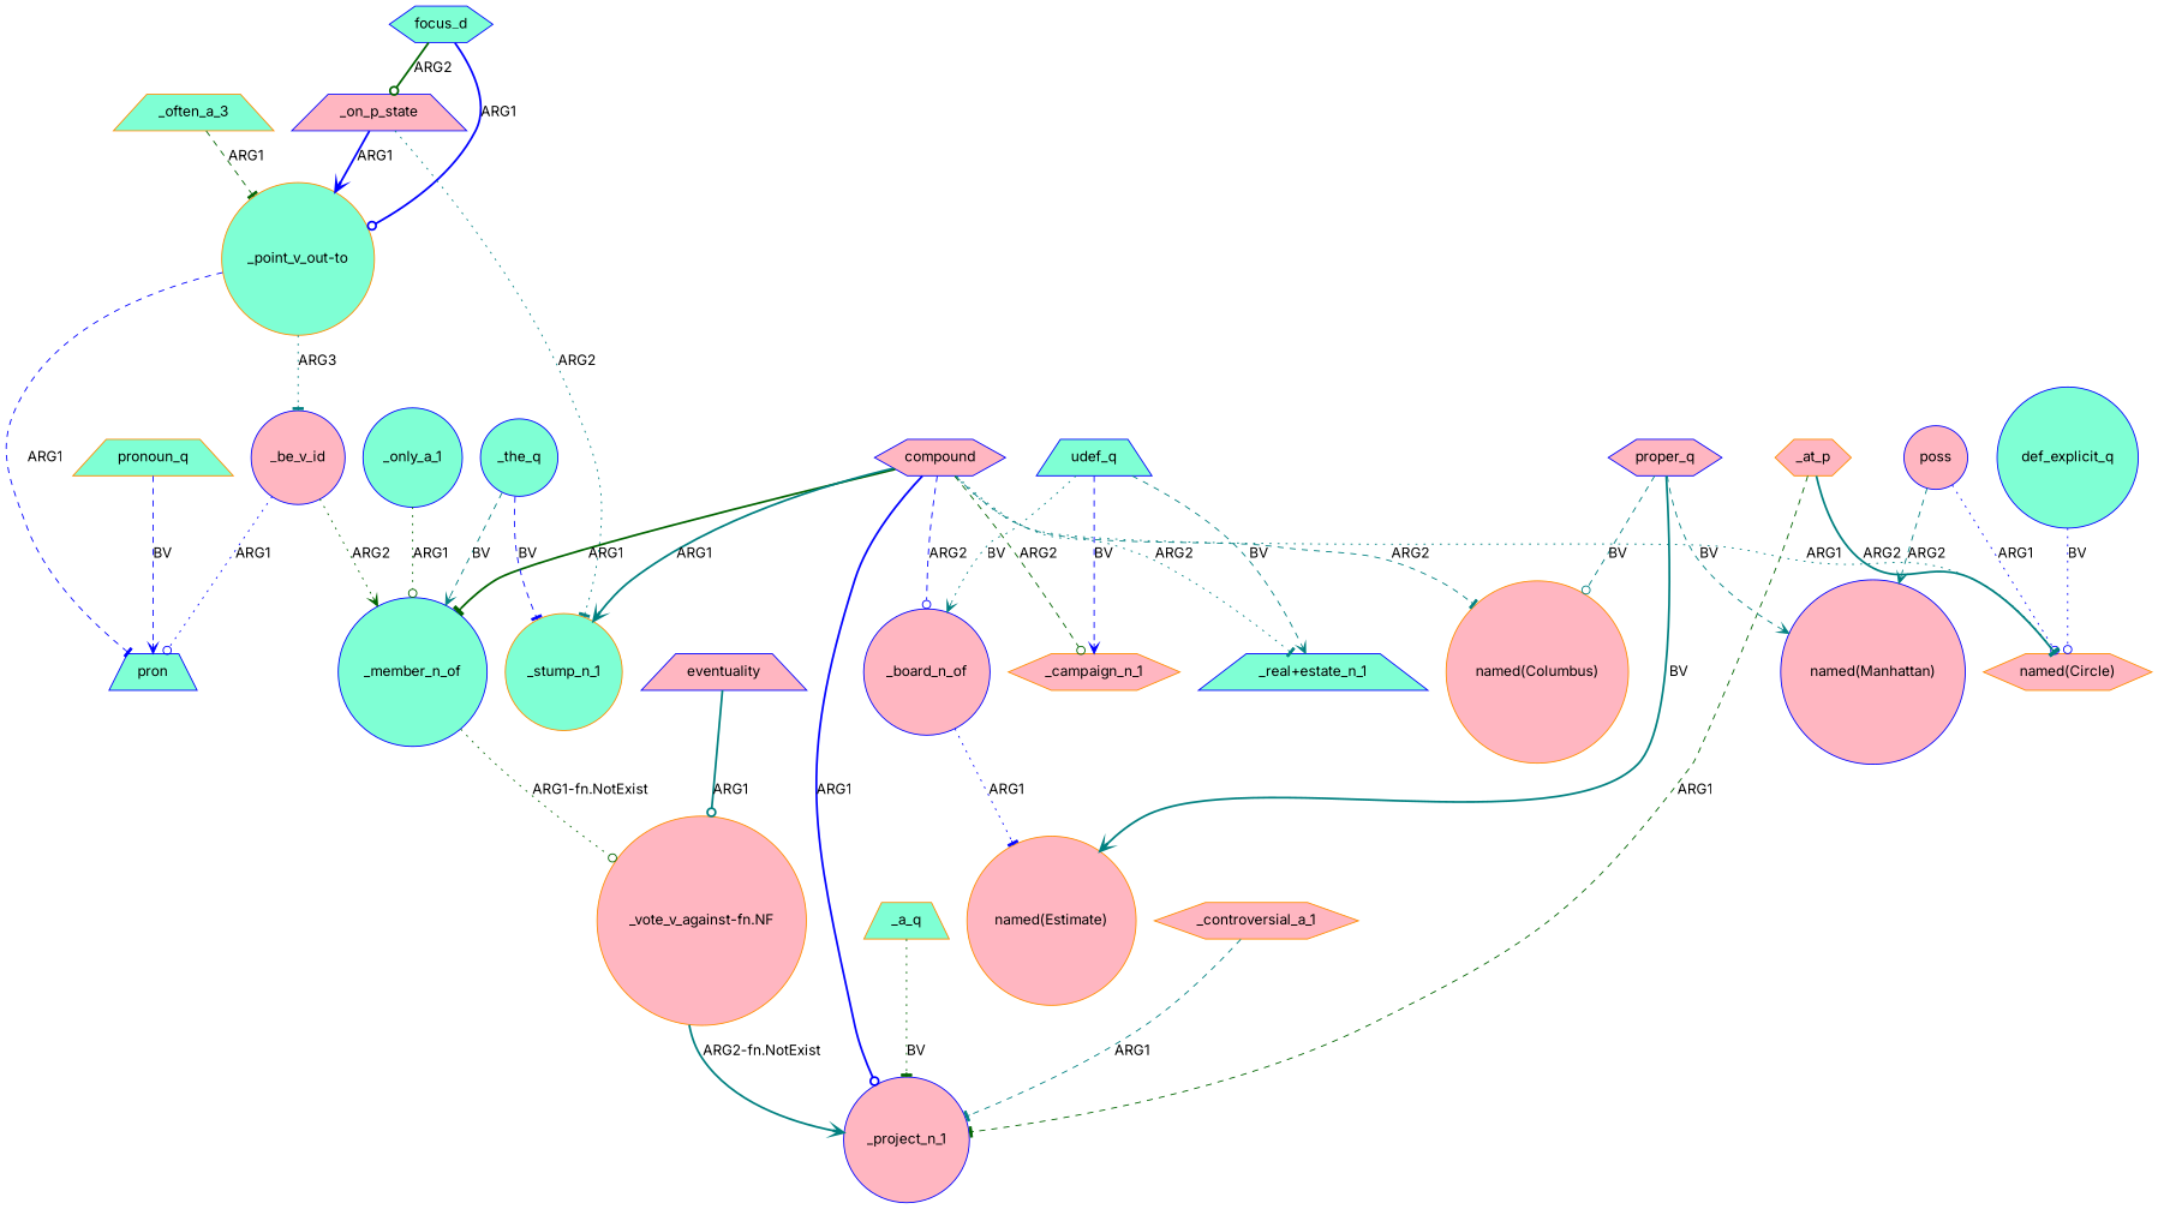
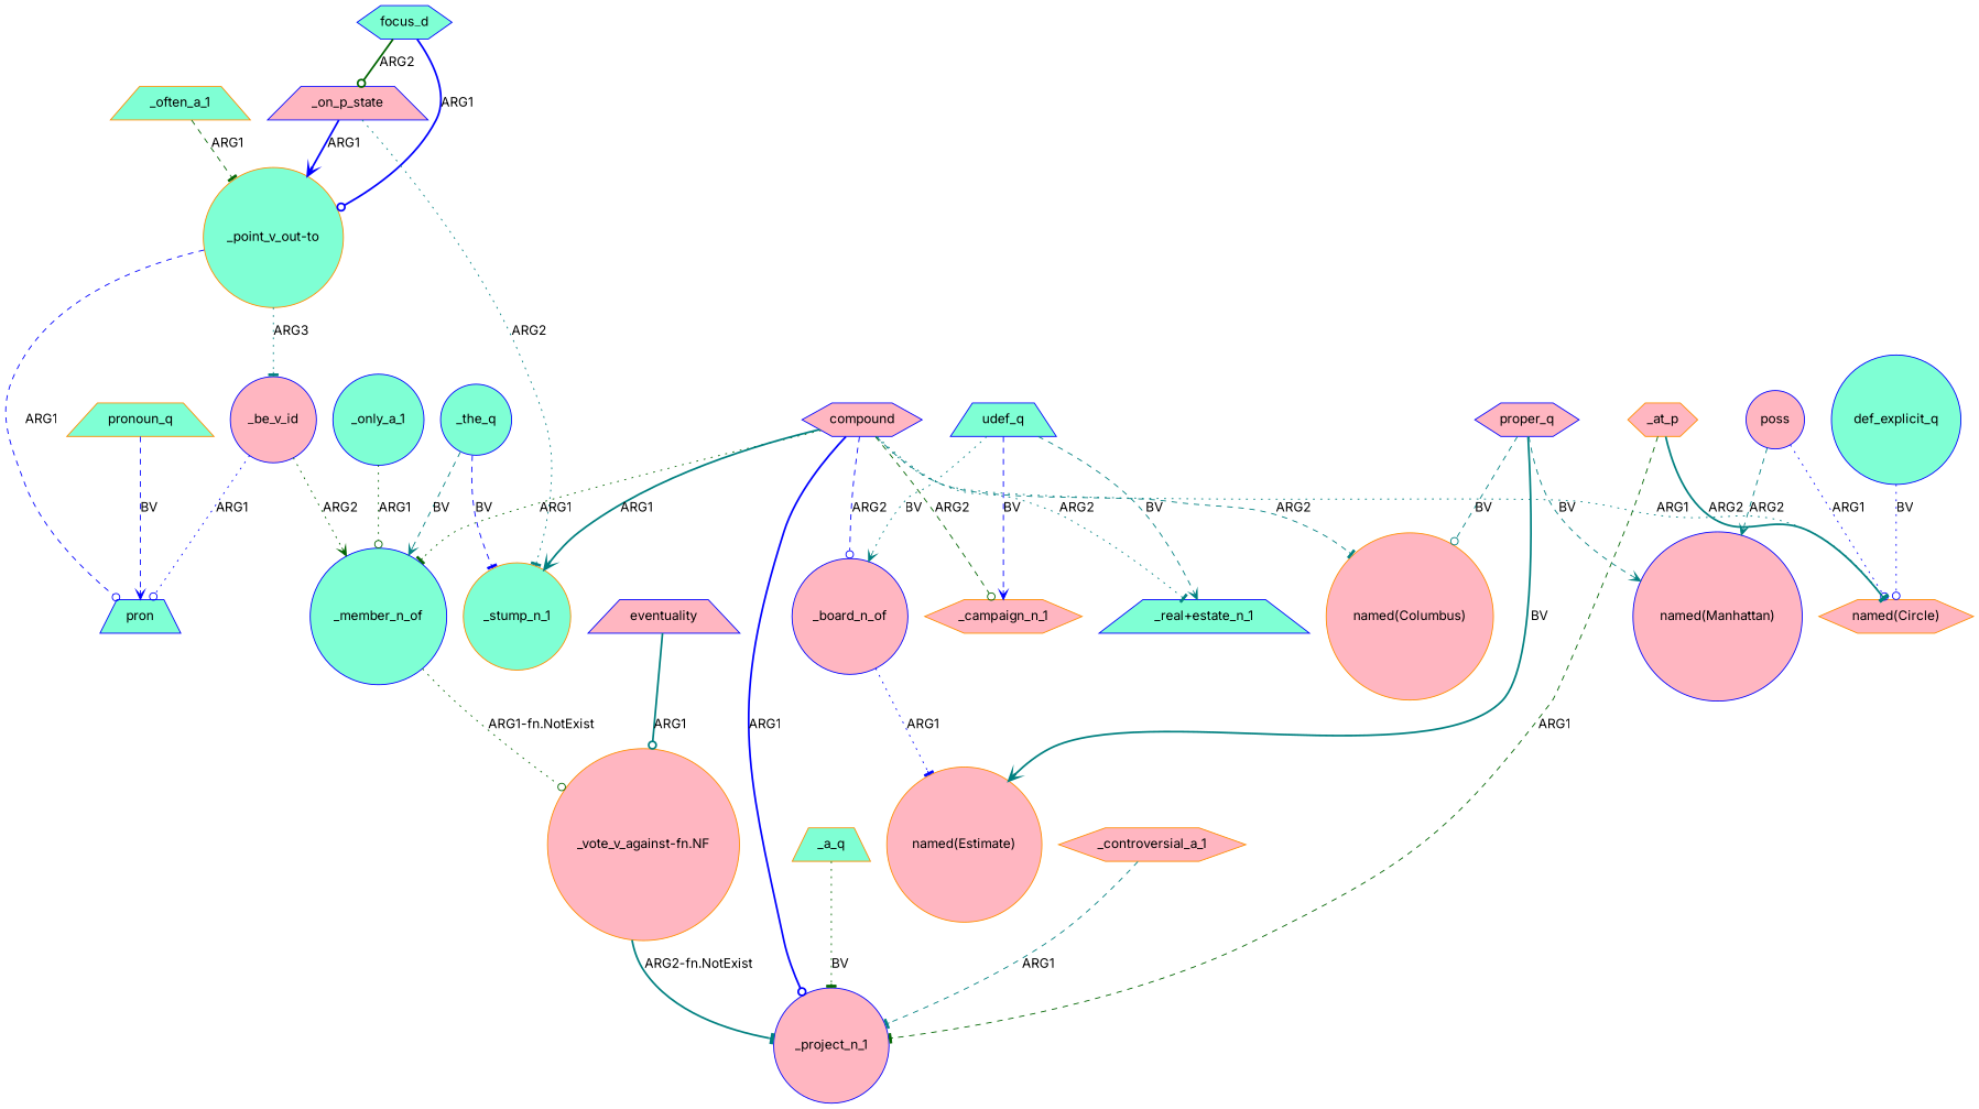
  digraph {
    fontname=Inter
    node [color=blue fillcolor=lightpink fontname=Inter shape=circle style=filled]
    edge [arrowhead=tee color=teal fontname=Inter style=dashed]
-   _often_a_1 [color=darkorange fillcolor=aquamarine shape=trapezium label=_often_a_3]
+   _often_a_1 [color=darkorange fillcolor=aquamarine shape=trapezium]
    "_point_v_out-to" [color=darkorange fillcolor=aquamarine]
    _be_v_id
    pron [fillcolor=aquamarine shape=trapezium]
    _member_n_of [fillcolor=aquamarine]
    compound [shape=hexagon]
    _project_n_1
    _board_n_of
    "named(Circle)" [color=darkorange shape=hexagon]
    _campaign_n_1 [color=darkorange shape=hexagon]
    _stump_n_1 [color=darkorange fillcolor=aquamarine]
    "_real+estate_n_1" [fillcolor=aquamarine shape=trapezium]
    "named(Columbus)" [color=darkorange]
    "named(Estimate)" [color=darkorange]
    "_vote_v_against-fn.NF" [color=darkorange]
    focus_d [fillcolor=aquamarine shape=hexagon]
    _on_p_state [shape=trapezium]
    _a_q [color=darkorange fillcolor=aquamarine shape=trapezium]
    _the_q [fillcolor=aquamarine]
    poss
    "named(Manhattan)"
    udef_q [fillcolor=aquamarine shape=trapezium]
    _at_p [color=darkorange shape=hexagon]
    proper_q [shape=hexagon]
    pronoun_q [color=darkorange fillcolor=aquamarine shape=trapezium]
    _only_a_1 [fillcolor=aquamarine]
    def_explicit_q [fillcolor=aquamarine]
    eventuality [shape=trapezium]
    _controversial_a_1 [color=darkorange shape=hexagon]
    _often_a_1 -> "_point_v_out-to" [color=darkgreen label=ARG1]
    "_point_v_out-to" -> _be_v_id [label=ARG3 style=dotted]
-   "_point_v_out-to" -> pron [color=blue label=ARG1]
+   "_point_v_out-to" -> pron [arrowhead=odot color=blue label=ARG1]
    _be_v_id -> pron [arrowhead=odot color=blue label=ARG1 style=dotted]
    _be_v_id -> _member_n_of [arrowhead=vee color=darkgreen label=ARG2 style=dotted]
    _member_n_of -> "_vote_v_against-fn.NF" [arrowhead=odot color=darkgreen label="ARG1-fn.NotExist" style=dotted]
-   compound -> _member_n_of [color=darkgreen label=ARG1 style=bold]
+   compound -> _member_n_of [color=darkgreen label=ARG1 style=dotted]
    compound -> _project_n_1 [arrowhead=odot color=blue label=ARG1 style=bold]
    compound -> _board_n_of [arrowhead=odot color=blue label=ARG2]
    compound -> "named(Circle)" [label=ARG1 style=dotted]
    compound -> _campaign_n_1 [arrowhead=odot color=darkgreen label=ARG2]
    compound -> _stump_n_1 [arrowhead=vee label=ARG1 style=bold]
    compound -> "_real+estate_n_1" [label=ARG2 style=dotted]
    compound -> "named(Columbus)" [label=ARG2]
    _board_n_of -> "named(Estimate)" [color=blue label=ARG1 style=dotted]
-   "_vote_v_against-fn.NF" -> _project_n_1 [arrowhead=vee label="ARG2-fn.NotExist" style=bold]
+   "_vote_v_against-fn.NF" -> _project_n_1 [label="ARG2-fn.NotExist" style=bold]
    focus_d -> "_point_v_out-to" [arrowhead=odot color=blue label=ARG1 style=bold]
    focus_d -> _on_p_state [arrowhead=odot color=darkgreen label=ARG2 style=bold]
    _on_p_state -> "_point_v_out-to" [arrowhead=vee color=blue label=ARG1 style=bold]
    _on_p_state -> _stump_n_1 [label=ARG2 style=dotted]
    _a_q -> _project_n_1 [color=darkgreen label=BV style=dotted]
    _the_q -> _member_n_of [arrowhead=vee label=BV]
    _the_q -> _stump_n_1 [color=blue label=BV]
    poss -> "named(Circle)" [arrowhead=odot color=blue label=ARG1 style=dotted]
    poss -> "named(Manhattan)" [arrowhead=vee label=ARG2]
    udef_q -> _board_n_of [arrowhead=vee label=BV style=dotted]
    udef_q -> _campaign_n_1 [arrowhead=vee color=blue label=BV]
    udef_q -> "_real+estate_n_1" [arrowhead=vee label=BV]
    _at_p -> _project_n_1 [color=darkgreen label=ARG1]
    _at_p -> "named(Circle)" [label=ARG2 style=bold]
    proper_q -> "named(Columbus)" [arrowhead=odot label=BV]
    proper_q -> "named(Estimate)" [arrowhead=vee label=BV style=bold]
    proper_q -> "named(Manhattan)" [arrowhead=vee label=BV]
    pronoun_q -> pron [arrowhead=vee color=blue label=BV]
    _only_a_1 -> _member_n_of [arrowhead=odot color=darkgreen label=ARG1 style=dotted]
    def_explicit_q -> "named(Circle)" [arrowhead=odot color=blue label=BV style=dotted]
    eventuality -> "_vote_v_against-fn.NF" [arrowhead=odot label=ARG1 style=bold]
    _controversial_a_1 -> _project_n_1 [label=ARG1]
  }
